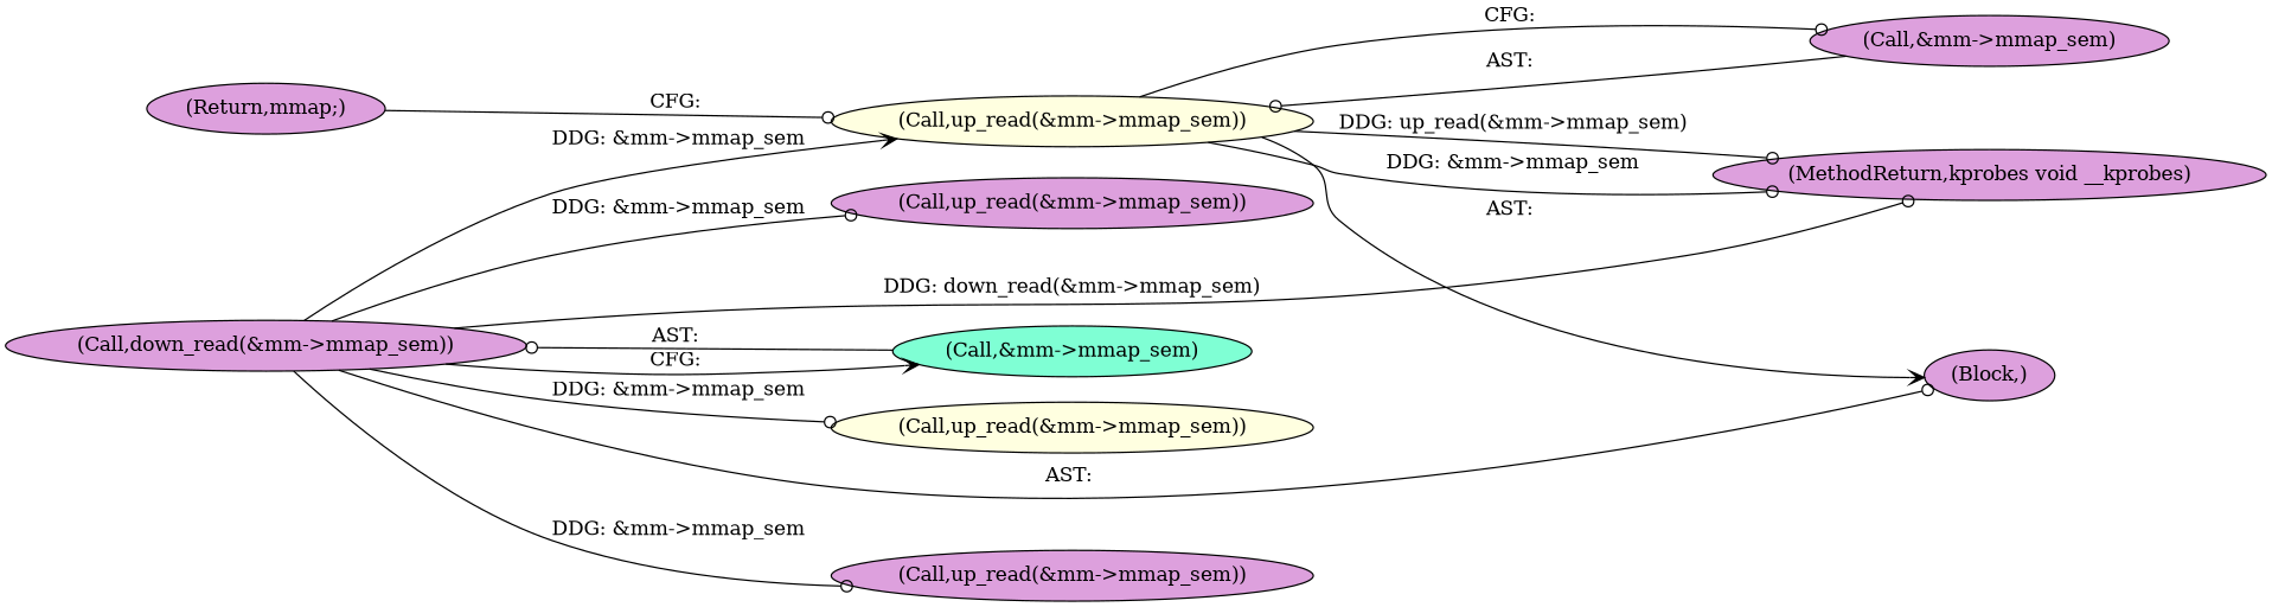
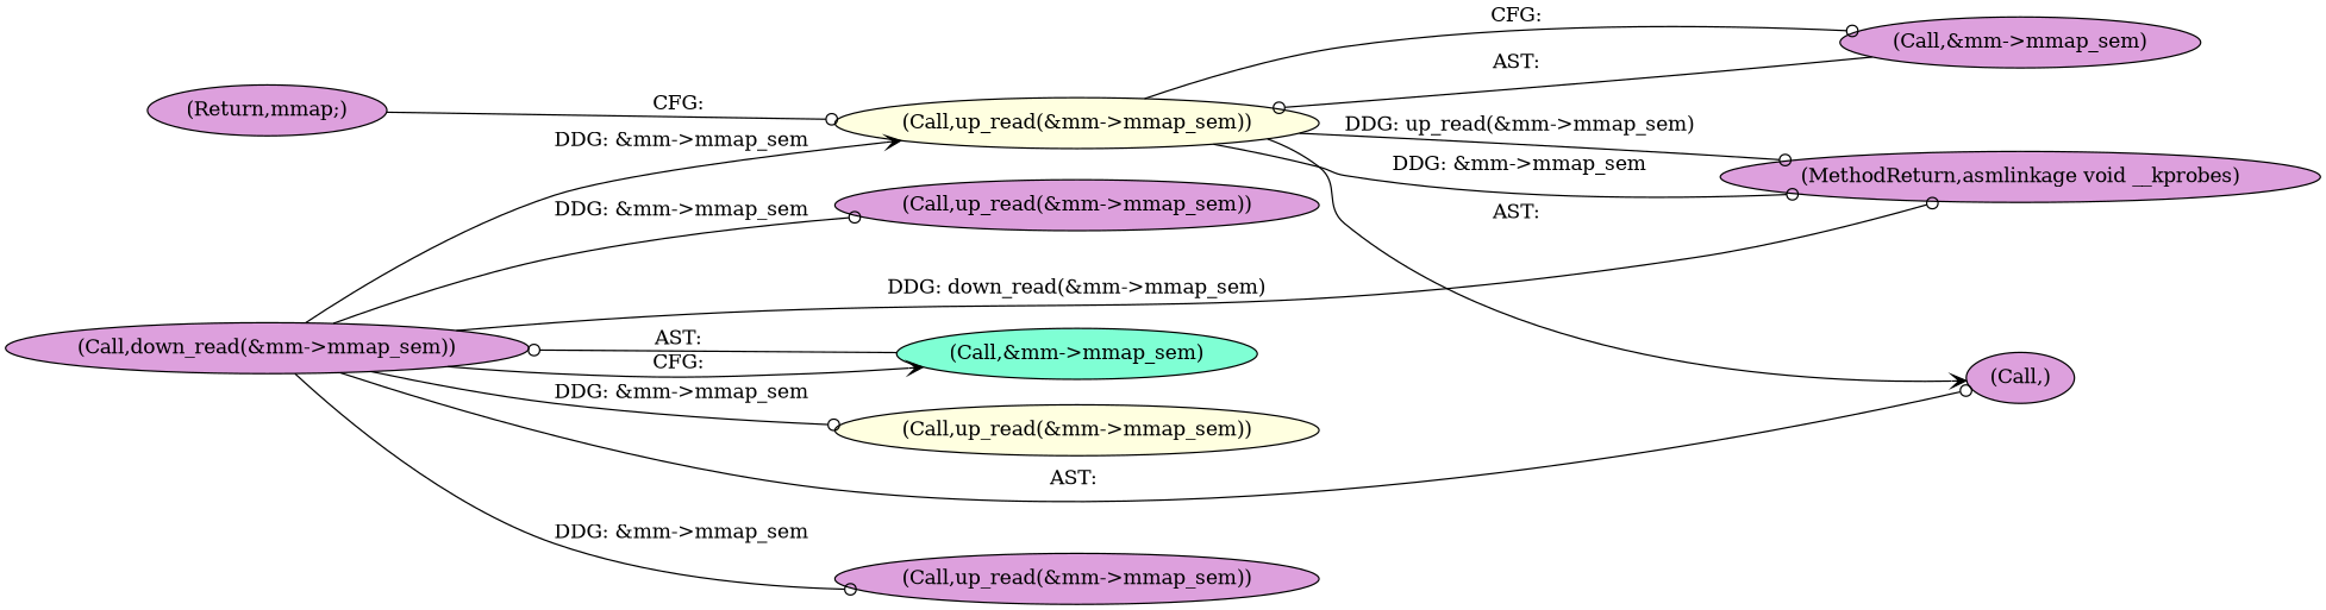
  digraph {
    rankdir=LR
    node [fillcolor=plum style=filled]
    edge [arrowhead=odot]
    n1 [fillcolor=lightyellow label="(Call,up_read(&mm->mmap_sem))"]
    n2 [label="(Call,&mm->mmap_sem)"]
-   n3 [label="(MethodReturn,kprobes void __kprobes)"]
-   n4 [label="(Block,)"]
+   n3 [label="(MethodReturn,asmlinkage void __kprobes)"]
+   n4 [label="(Call,)"]
    n5 [label="(Call,down_read(&mm->mmap_sem))"]
    n6 [label="(Call,up_read(&mm->mmap_sem))"]
    n7 [fillcolor=aquamarine label="(Call,&mm->mmap_sem)"]
    n8 [label="(Call,up_read(&mm->mmap_sem))"]
    n9 [fillcolor=lightyellow label="(Call,up_read(&mm->mmap_sem))"]
    n10 [label="(Return,mmap;)"]
    n1 -> n2 [label="CFG: "]
    n1 -> n3 [label="DDG: &mm->mmap_sem"]
    n1 -> n3 [label="DDG: up_read(&mm->mmap_sem)"]
    n1 -> n4 [arrowhead=vee label="AST: "]
    n2 -> n1 [label="AST: "]
    n5 -> n1 [arrowhead=vee label="DDG: &mm->mmap_sem"]
    n5 -> n3 [label="DDG: down_read(&mm->mmap_sem)"]
    n5 -> n4 [label="AST: "]
    n5 -> n6 [label="DDG: &mm->mmap_sem"]
    n5 -> n7 [arrowhead=vee label="CFG: "]
    n5 -> n8 [label="DDG: &mm->mmap_sem"]
    n5 -> n9 [label="DDG: &mm->mmap_sem"]
    n7 -> n5 [label="AST: "]
    n10 -> n1 [label="CFG: "]
  }
